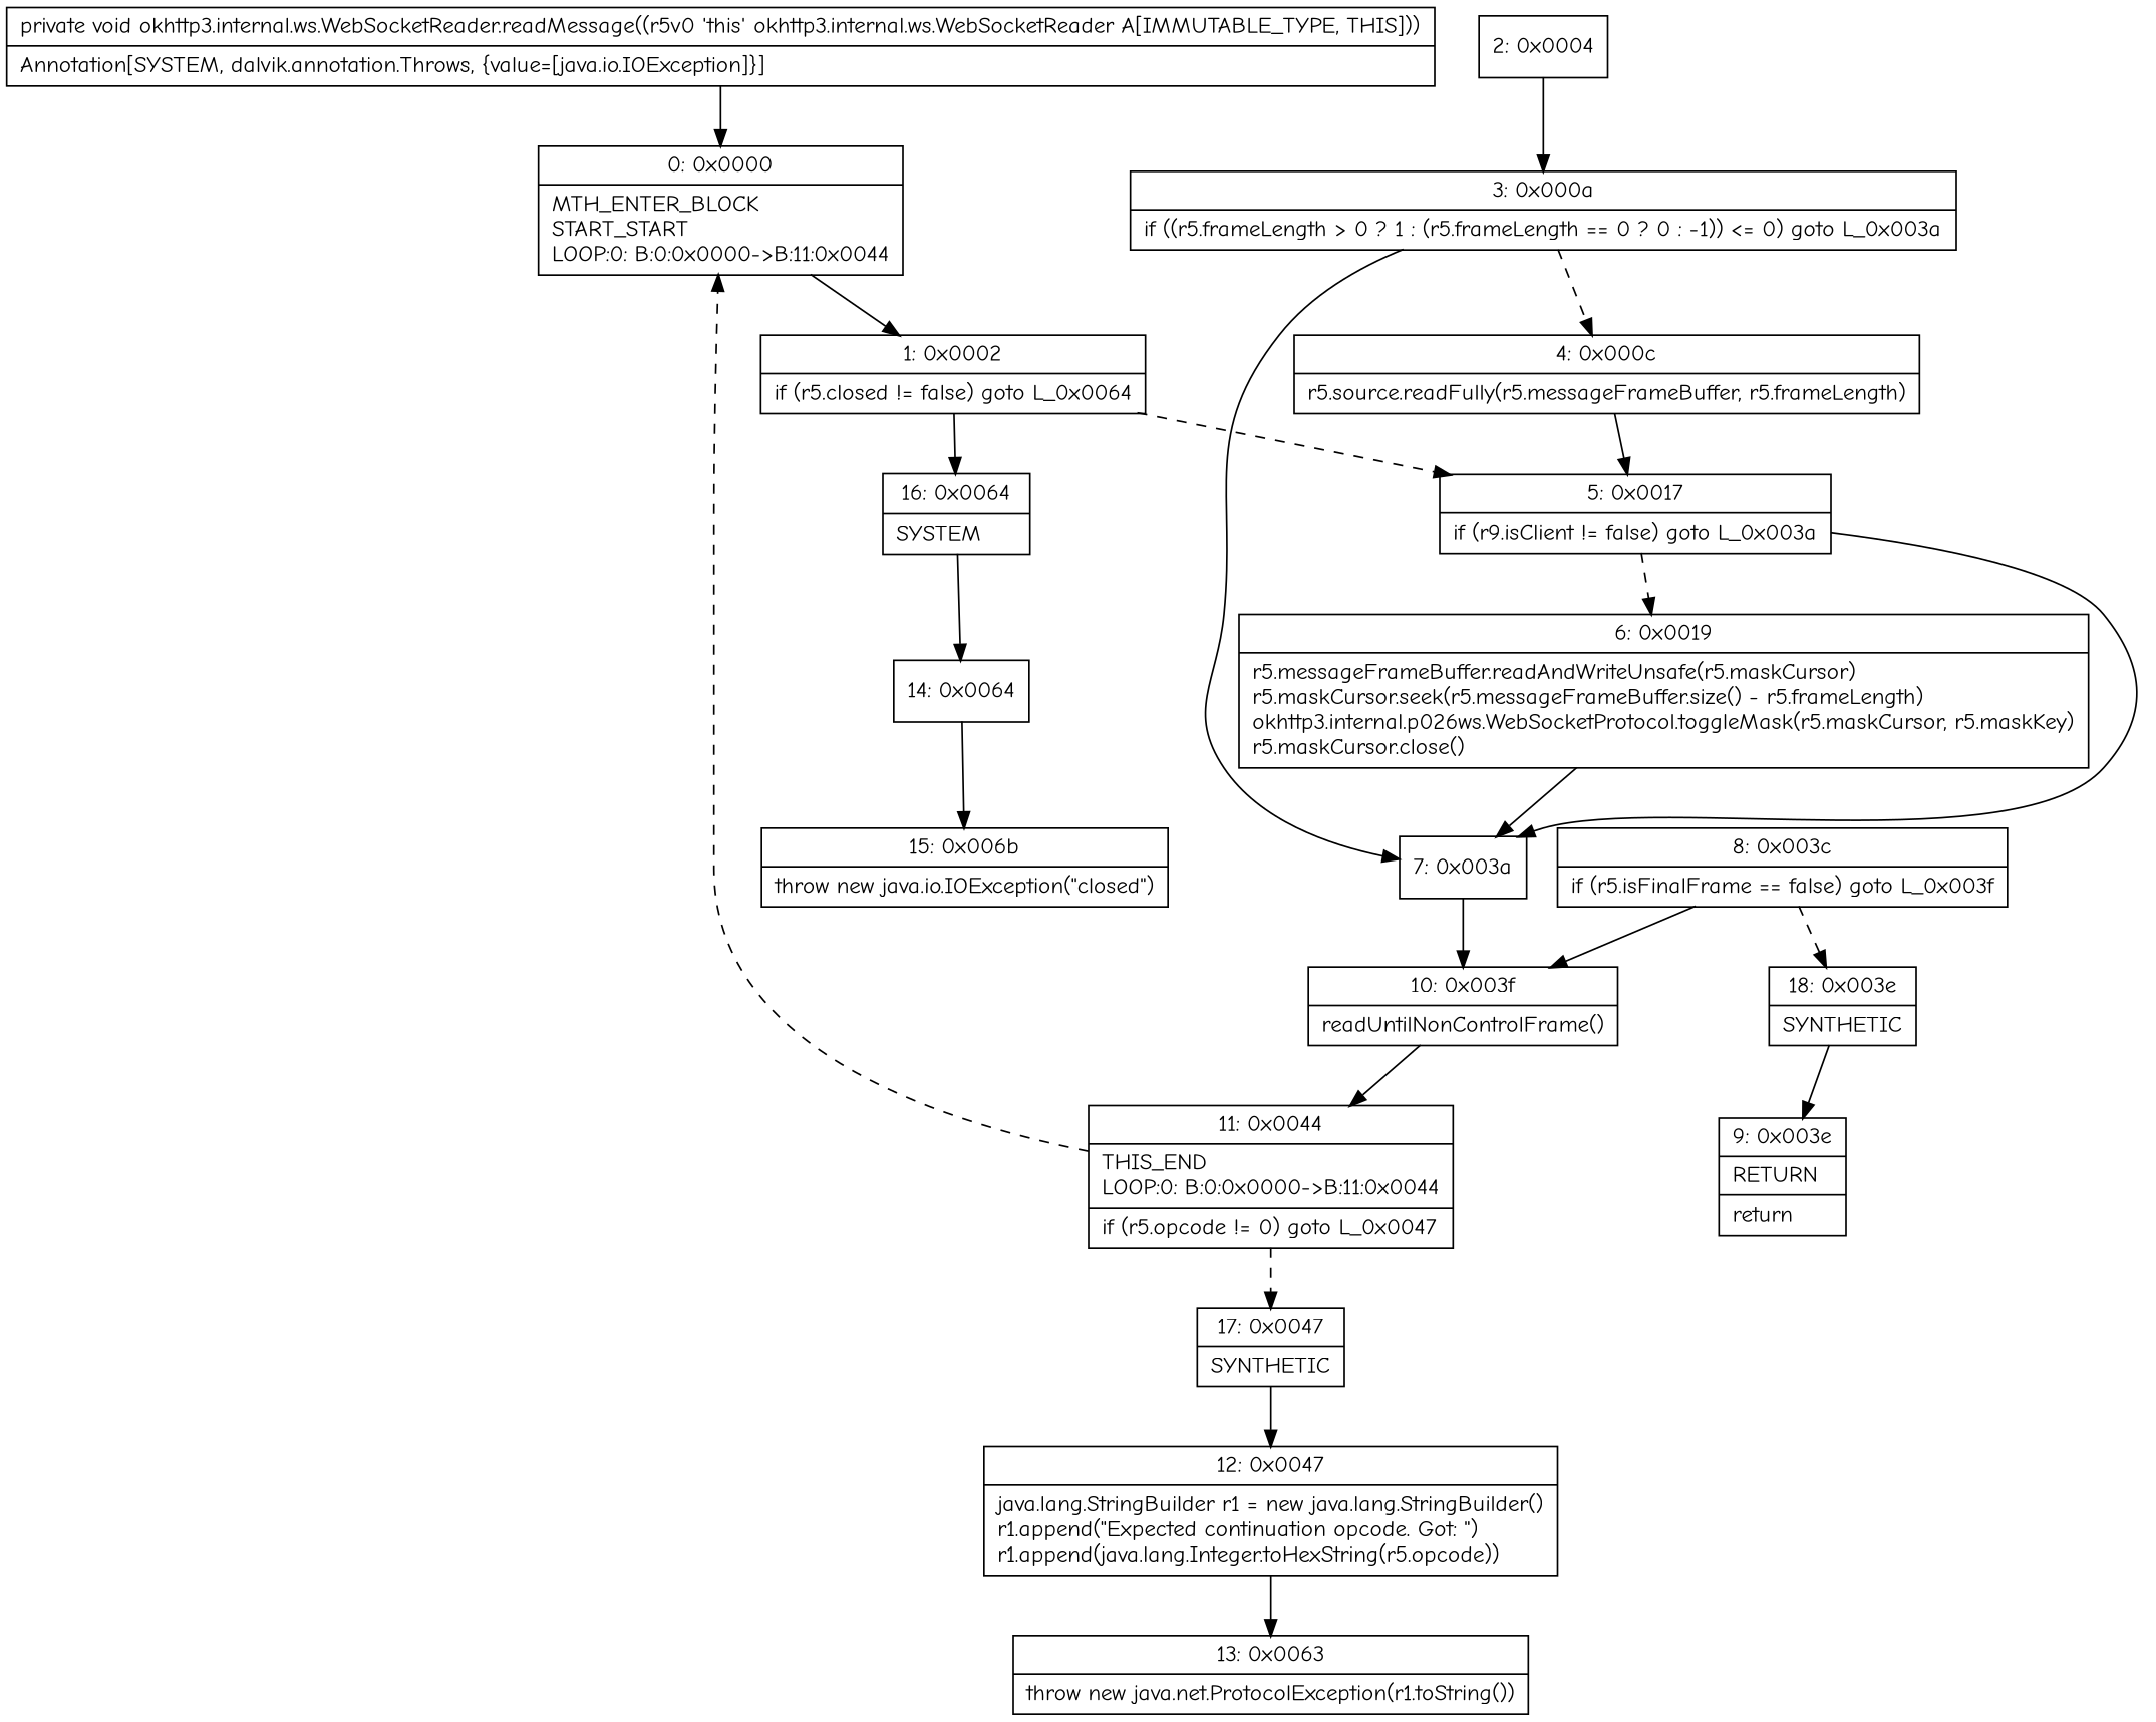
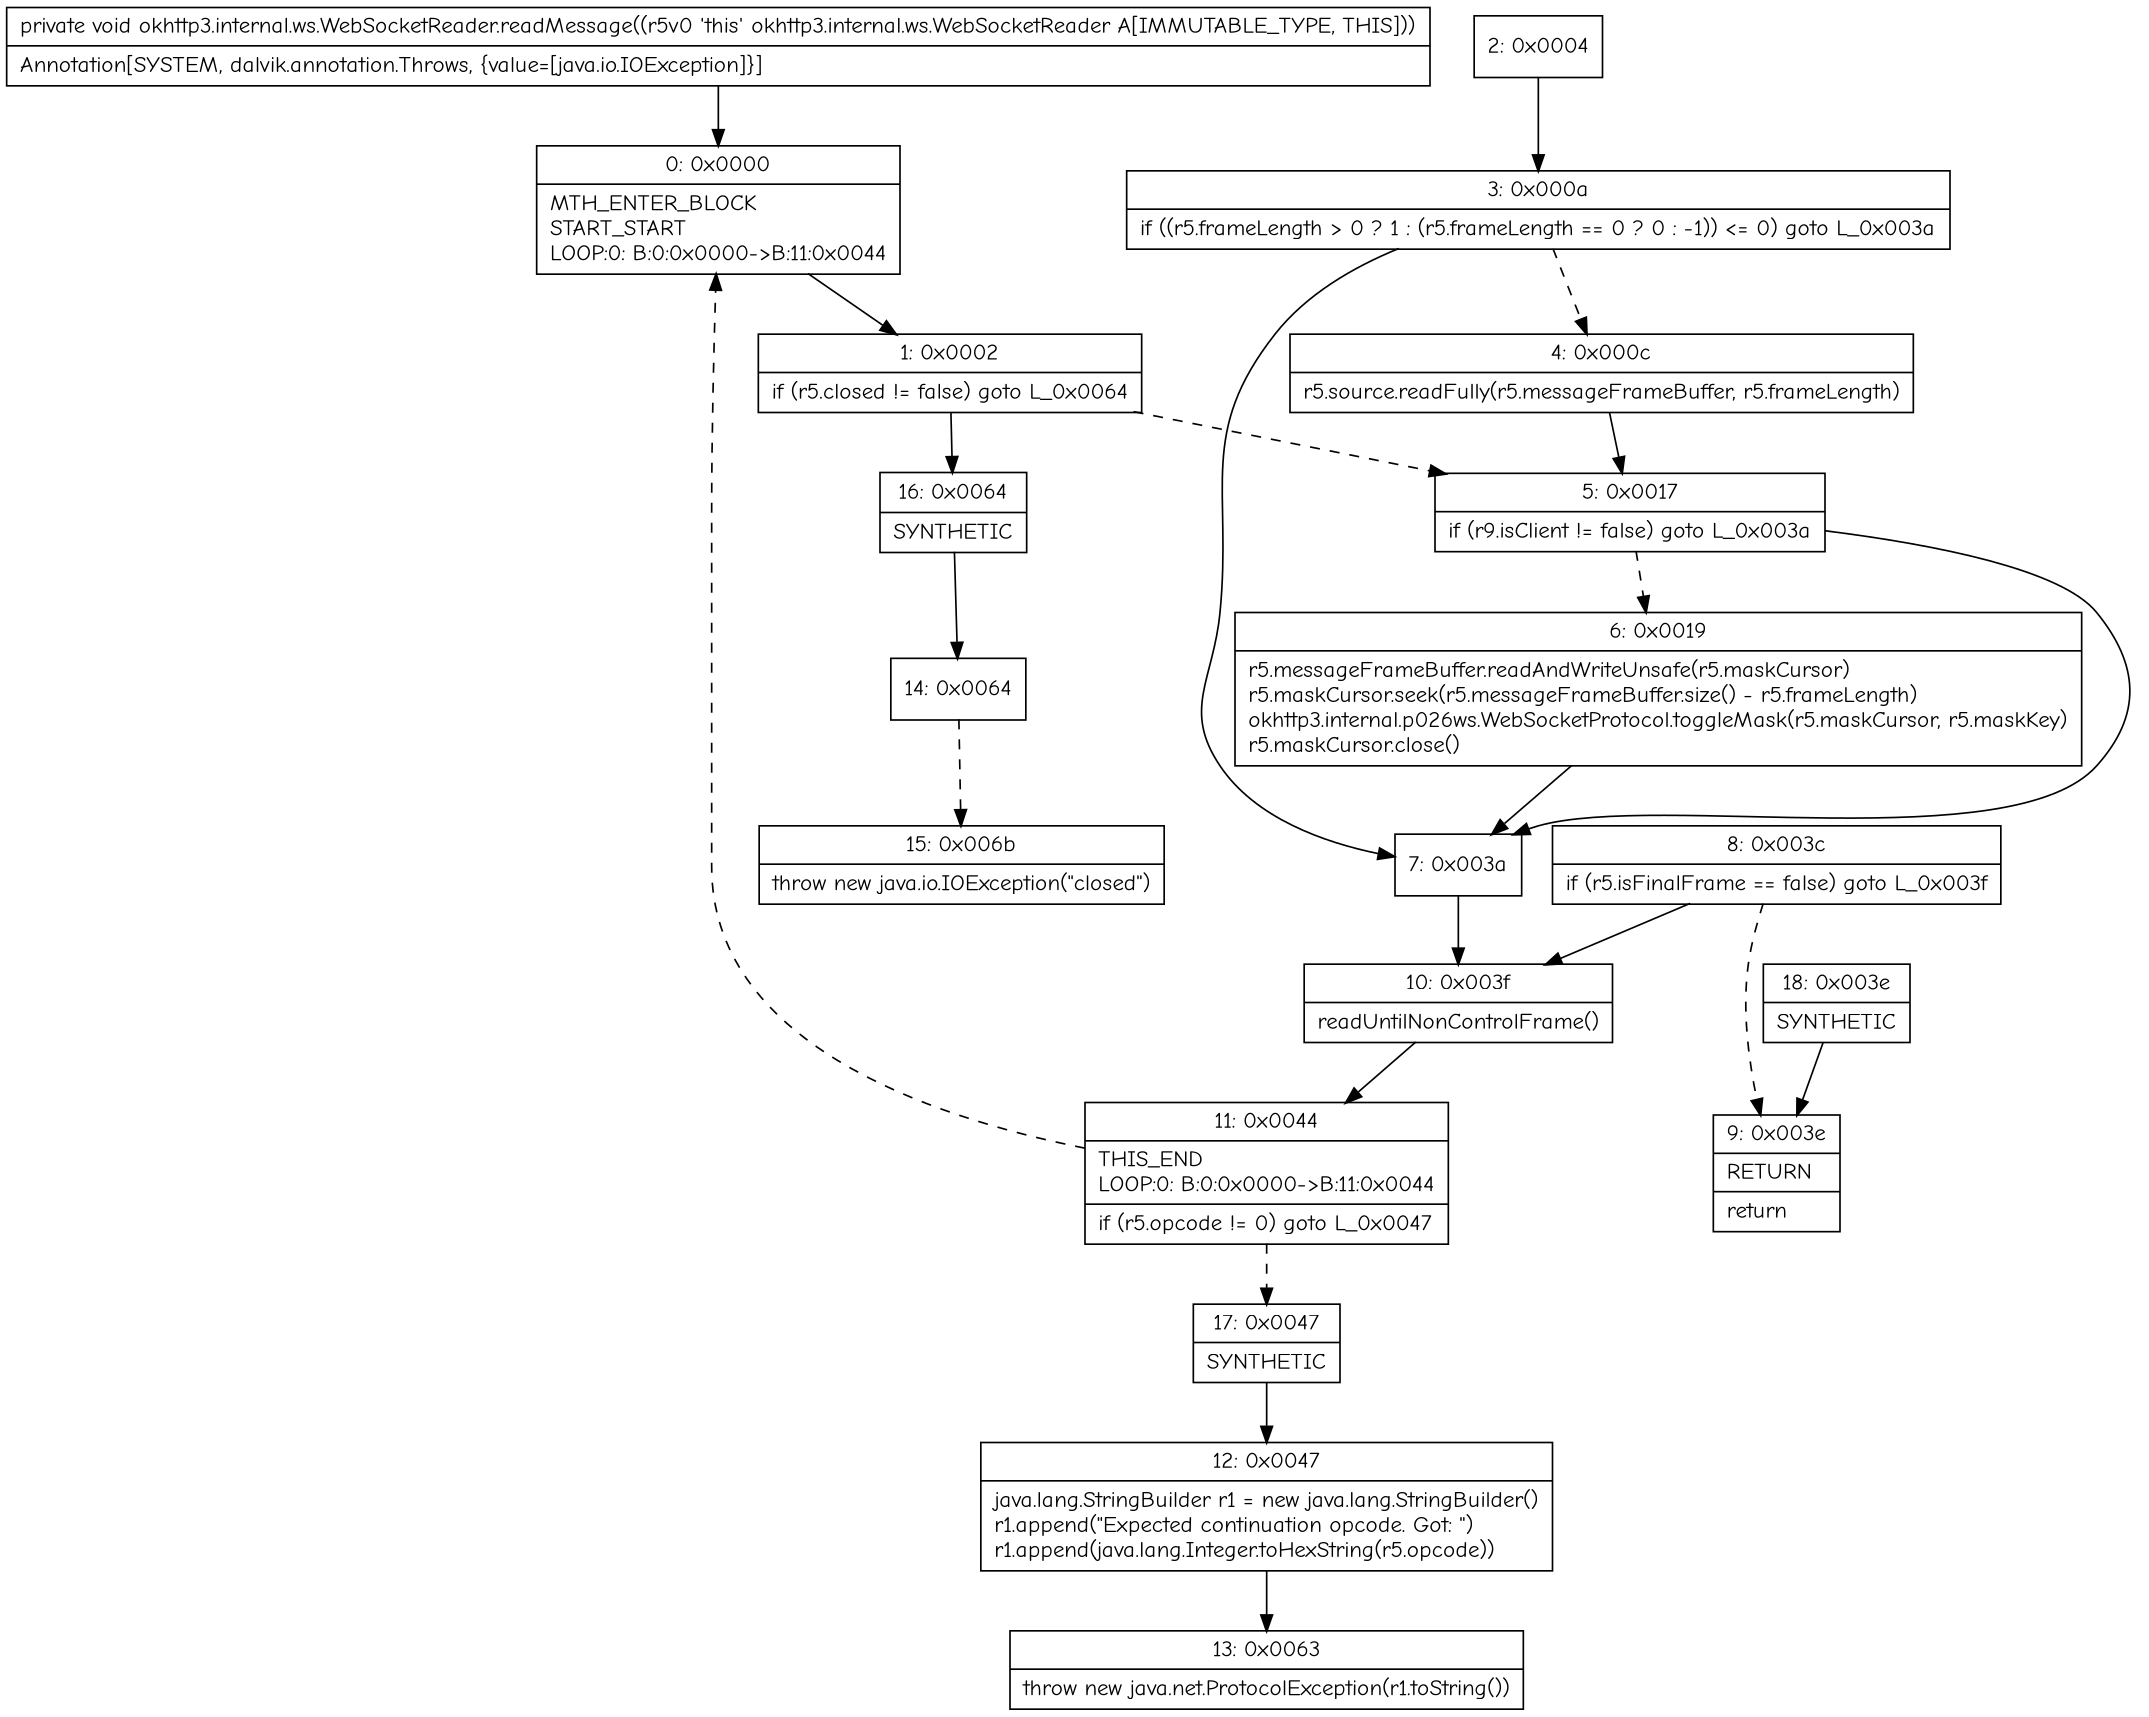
  digraph {
    fontname="Comic Neue"
    node [fontname="Comic Neue" shape=record]
    edge [fontname="Comic Neue"]
    n1 [label="{0\:\ 0x0000|MTH_ENTER_BLOCK\lSTART_START\lLOOP:0: B:0:0x0000\-\>B:11:0x0044\l}"]
    n2 [label="{1\:\ 0x0002|if (r5.closed != false) goto L_0x0064\l}"]
-   n3 [label="{16\:\ 0x0064|SYSTEM\l}"]
+   n3 [label="{16\:\ 0x0064|SYNTHETIC\l}"]
    n4 [label="{5\:\ 0x0017|if (r9.isClient != false) goto L_0x003a\l}"]
    n5 [label="{2\:\ 0x0004}"]
    n6 [label="{3\:\ 0x000a|if ((r5.frameLength \> 0 ? 1 : (r5.frameLength == 0 ? 0 : \-1)) \<= 0) goto L_0x003a\l}"]
    n7 [label="{14\:\ 0x0064}"]
    n8 [label="{4\:\ 0x000c|r5.source.readFully(r5.messageFrameBuffer, r5.frameLength)\l}"]
    n9 [label="{7\:\ 0x003a}"]
    n10 [label="{10\:\ 0x003f|readUntilNonControlFrame()\l}"]
    n11 [label="{6\:\ 0x0019|r5.messageFrameBuffer.readAndWriteUnsafe(r5.maskCursor)\lr5.maskCursor.seek(r5.messageFrameBuffer.size() \- r5.frameLength)\lokhttp3.internal.p026ws.WebSocketProtocol.toggleMask(r5.maskCursor, r5.maskKey)\lr5.maskCursor.close()\l}"]
    n12 [label="{8\:\ 0x003c|if (r5.isFinalFrame == false) goto L_0x003f\l}"]
    n13 [label="{18\:\ 0x003e|SYNTHETIC\l}"]
    n14 [label="{11\:\ 0x0044|THIS_END\lLOOP:0: B:0:0x0000\-\>B:11:0x0044\l|if (r5.opcode != 0) goto L_0x0047\l}"]
    n15 [label="{9\:\ 0x003e|RETURN\l|return\l}"]
    n16 [label="{17\:\ 0x0047|SYNTHETIC\l}"]
    n17 [label="{12\:\ 0x0047|java.lang.StringBuilder r1 = new java.lang.StringBuilder()\lr1.append(\"Expected continuation opcode. Got: \")\lr1.append(java.lang.Integer.toHexString(r5.opcode))\l}"]
    n18 [label="{13\:\ 0x0063|throw new java.net.ProtocolException(r1.toString())\l}"]
    n19 [label="{15\:\ 0x006b|throw new java.io.IOException(\"closed\")\l}"]
    n20 [label="{private void okhttp3.internal.ws.WebSocketReader.readMessage((r5v0 'this' okhttp3.internal.ws.WebSocketReader A[IMMUTABLE_TYPE, THIS]))  | Annotation[SYSTEM, dalvik.annotation.Throws, \{value=[java.io.IOException]\}]\l}"]
    n1 -> n2
    n2 -> n3
    n2 -> n4 [style=dashed]
    n3 -> n7
    n4 -> n9
    n4 -> n11 [style=dashed]
    n5 -> n6
    n6 -> n8 [style=dashed]
    n6 -> n9
-   n7 -> n19
+   n7 -> n19 [style=dashed]
    n8 -> n4
    n9 -> n10
    n10 -> n14
    n11 -> n9
    n12 -> n10
-   n12 -> n13 [style=dashed]
+   n12 -> n15 [style=dashed]
    n13 -> n15
    n14 -> n1 [style=dashed]
    n14 -> n16 [style=dashed]
    n16 -> n17
    n17 -> n18
    n20 -> n1
  }
